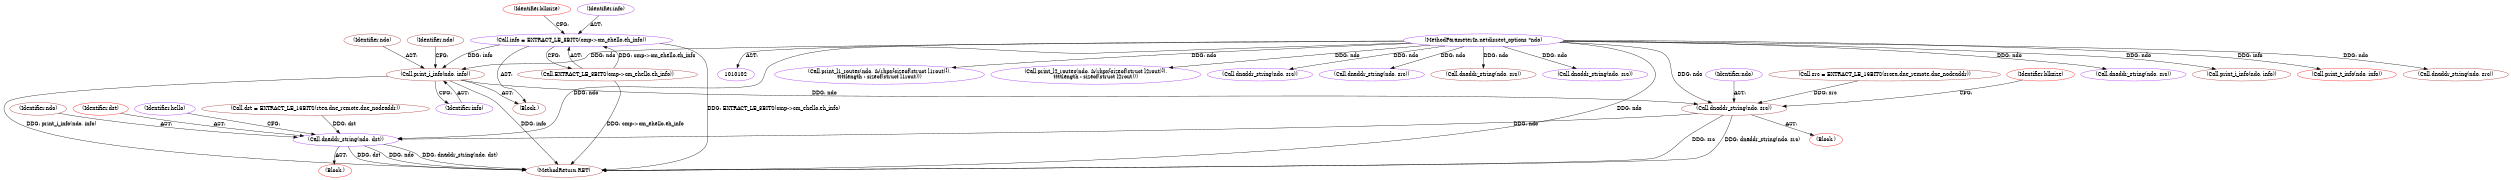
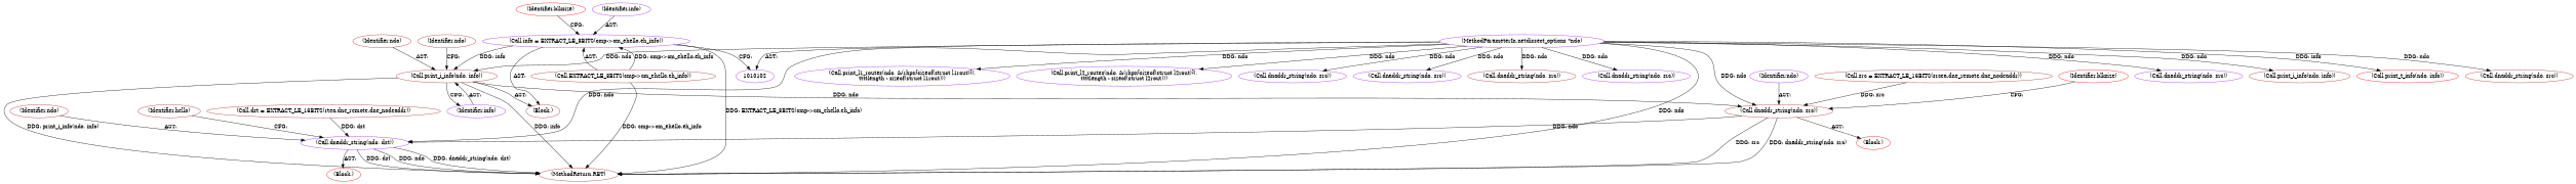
  digraph {
    fontname="DejaVu Serif"
    node [color=brown fontname="DejaVu Serif"]
    edge [fontname="DejaVu Serif"]
    n1 [label="(Call,print_i_info(ndo, info))"]
    n2 [label="(Call,dnaddr_string(ndo, src))"]
    n3 [label="(Block,)"]
    n4 [color=purple label="(Identifier,info)"]
    n5 [label="(MethodReturn,RET)"]
    n6 [color=purple label="(Call,dnaddr_string(ndo, dst))"]
    n7 [color=red label="(Block,)"]
    n8 [color=purple label="(MethodParameterIn,netdissect_options *ndo)"]
    n9 [color=purple label="(Call,dnaddr_string(ndo, src))"]
    n10 [label="(Call,print_i_info(ndo, info))"]
    n11 [color=red label="(Call,print_t_info(ndo, info))"]
    n12 [label="(Call,dnaddr_string(ndo, src))"]
    n13 [color=purple label="(Call,print_l1_routes(ndo, &(rhpx[sizeof(struct l1rout)]),\n\t\t\t\tlength - sizeof(struct l1rout)))"]
    n14 [color=purple label="(Call,print_l2_routes(ndo, &(rhpx[sizeof(struct l2rout)]),\n\t\t\t\tlength - sizeof(struct l2rout)))"]
    n15 [color=purple label="(Call,dnaddr_string(ndo, src))"]
    n16 [color=purple label="(Call,dnaddr_string(ndo, src))"]
    n17 [label="(Call,dnaddr_string(ndo, src))"]
    n18 [color=purple label="(Call,dnaddr_string(ndo, src))"]
    n19 [color=purple label=1010102]
    n20 [color=red label="(Block,)"]
    n21 [color=purple label="(Call,info = EXTRACT_LE_8BITS(cmp->cm_ehello.eh_info))"]
    n22 [label="(Call,EXTRACT_LE_8BITS(cmp->cm_ehello.eh_info))"]
-   n23 [color=red label="(Identifier,dst)"]
    n24 [label="(Identifier,ndo)"]
    n25 [color=purple label="(Identifier,ndo)"]
-   n26 [color=purple label="(Identifier,hello)"]
+   n26 [label="(Identifier,hello)"]
    n27 [color=red label="(Identifier,blksize)"]
    n28 [label="(Call,src = EXTRACT_LE_16BITS(srcea.dne_remote.dne_nodeaddr))"]
    n29 [label="(Identifier,ndo)"]
    n30 [color=red label="(Identifier,blksize)"]
    n31 [color=purple label="(Identifier,info)"]
    n32 [label="(Call,dst = EXTRACT_LE_16BITS(rtea.dne_remote.dne_nodeaddr))"]
    n33 [label="(Identifier,ndo)"]
    n1 -> n2 [label="DDG: ndo"]
    n1 -> n3 [label="AST: "]
    n1 -> n4 [label="CFG: "]
    n1 -> n5 [label="DDG: info"]
    n1 -> n5 [label="DDG: print_i_info(ndo, info)"]
    n2 -> n5 [label="DDG: dnaddr_string(ndo, src)"]
    n2 -> n5 [label="DDG: src"]
    n2 -> n6 [label="DDG: ndo"]
    n2 -> n7 [label="AST: "]
    n4 -> n1 [label="AST: "]
    n6 -> n5 [label="DDG: dst"]
    n6 -> n5 [label="DDG: ndo"]
    n6 -> n5 [label="DDG: dnaddr_string(ndo, dst)"]
    n6 -> n20 [label="AST: "]
    n8 -> n1 [label="DDG: ndo"]
    n8 -> n2 [label="DDG: ndo"]
    n8 -> n5 [label="DDG: ndo"]
    n8 -> n6 [label="DDG: ndo"]
    n8 -> n9 [label="DDG: ndo"]
    n8 -> n10 [label="DDG: ndo"]
    n8 -> n11 [label="DDG: info"]
    n8 -> n12 [label="DDG: ndo"]
    n8 -> n13 [label="DDG: ndo"]
    n8 -> n14 [label="DDG: ndo"]
    n8 -> n15 [label="DDG: ndo"]
    n8 -> n16 [label="DDG: ndo"]
    n8 -> n17 [label="DDG: ndo"]
    n8 -> n18 [label="DDG: ndo"]
    n8 -> n19 [label="AST: "]
    n21 -> n1 [label="DDG: info"]
    n21 -> n3 [label="AST: "]
    n21 -> n5 [label="DDG: EXTRACT_LE_8BITS(cmp->cm_ehello.eh_info)"]
-   n21 -> n22 [label="CFG: "]
+   n21 -> n19 [label="CFG: "]
    n22 -> n5 [label="DDG: cmp->cm_ehello.eh_info"]
    n22 -> n21 [label="AST: "]
    n22 -> n21 [label="DDG: cmp->cm_ehello.eh_info"]
-   n23 -> n6 [label="AST: "]
    n24 -> n1 [label="AST: "]
    n25 -> n2 [label="AST: "]
    n26 -> n6 [label="CFG: "]
    n27 -> n21 [label="CFG: "]
    n28 -> n2 [label="DDG: src"]
    n29 -> n1 [label="CFG: "]
    n30 -> n2 [label="CFG: "]
    n31 -> n21 [label="AST: "]
    n32 -> n6 [label="DDG: dst"]
    n33 -> n6 [label="AST: "]
  }
